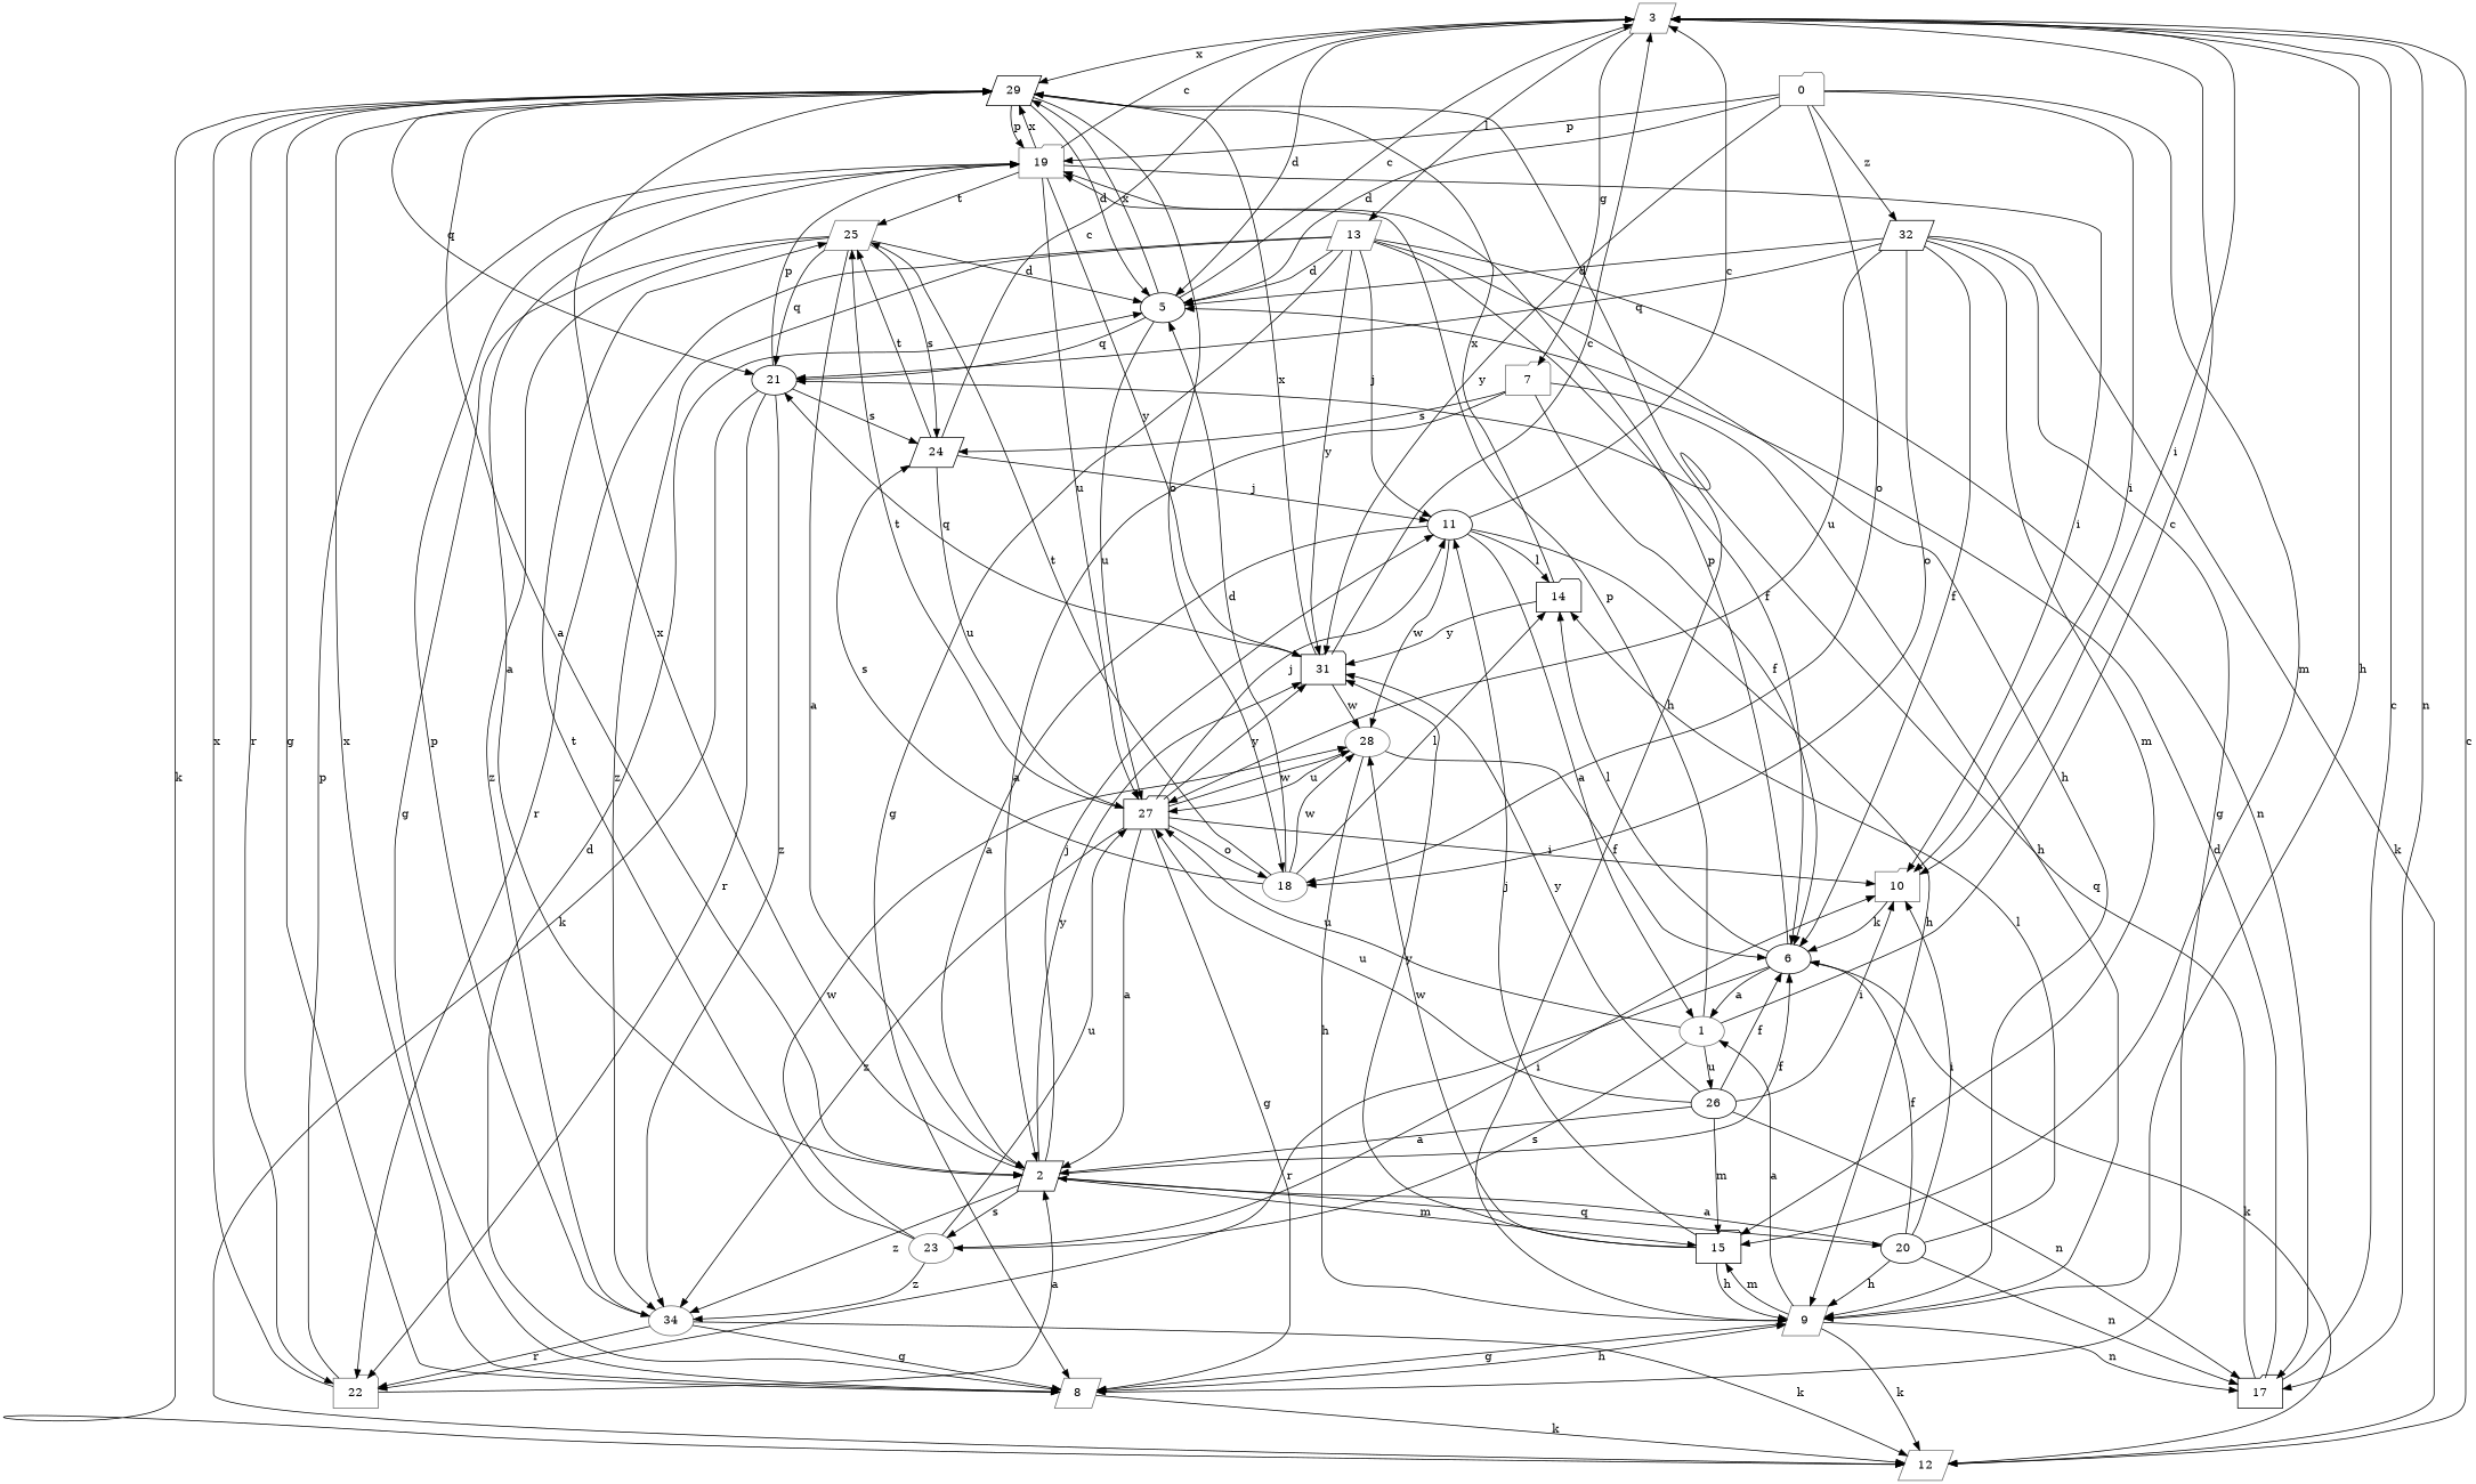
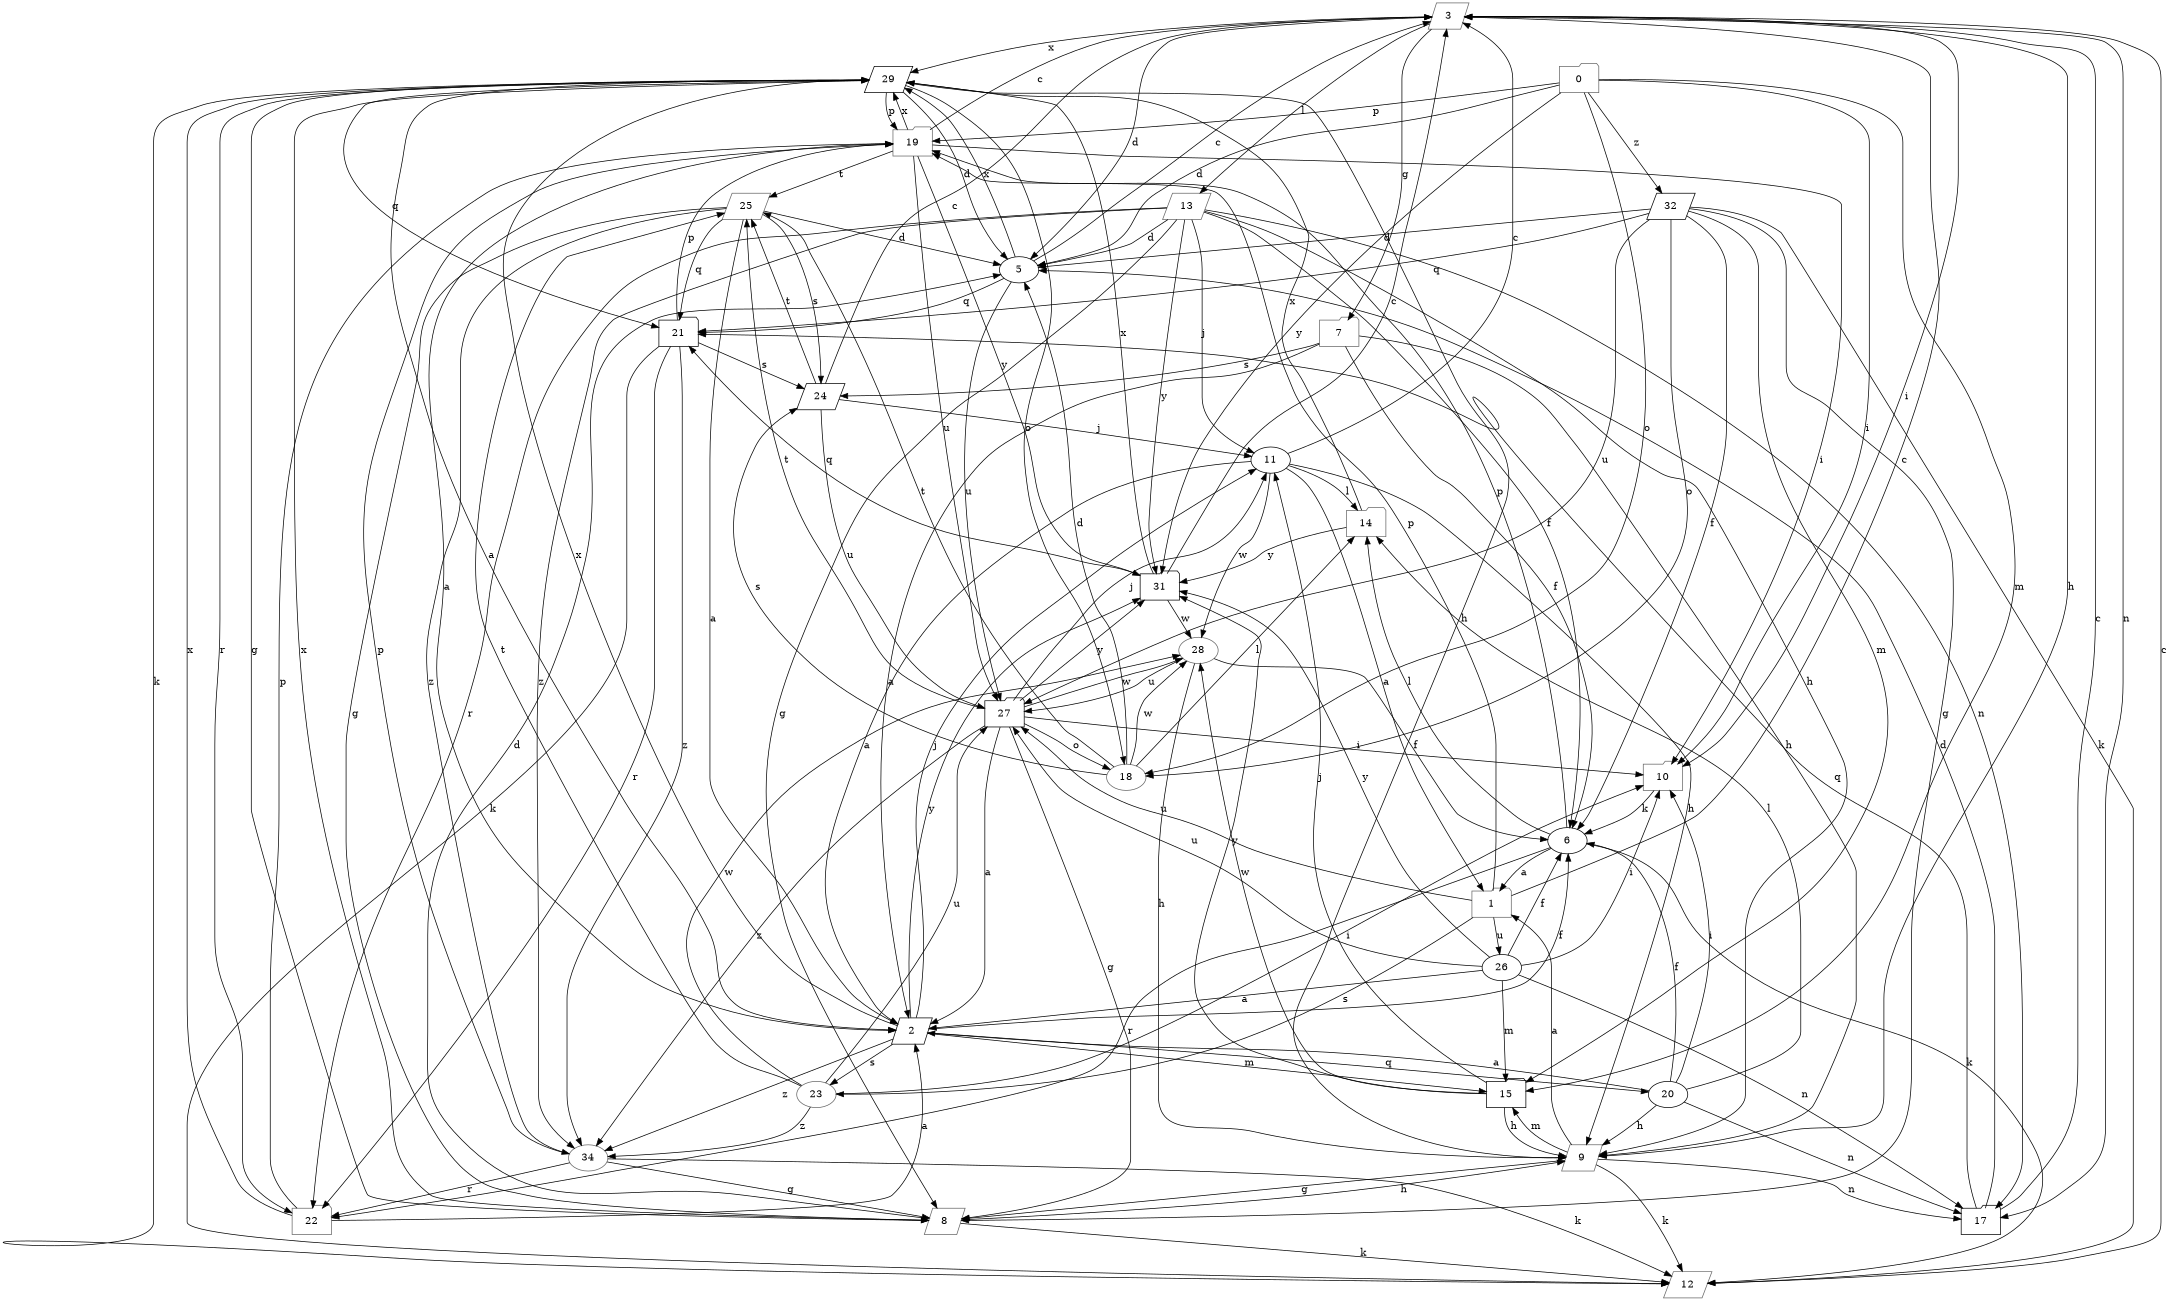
  strict digraph {
    node [color=gray40 shape=folder]
    3 [shape=parallelogram]
-   1 [shape=ellipse]
+   1
    19
    23 [shape=ellipse]
    26 [color=black shape=ellipse]
    27 [color=black]
    29 [color=black shape=parallelogram]
    5 [color=black shape=ellipse]
    7
    9 [shape=parallelogram]
    10
    13 [shape=parallelogram]
    17 [color=black]
    2 [color=black shape=parallelogram]
    31 [color=black]
    25 [shape=parallelogram]
    34 [shape=ellipse]
    28 [shape=ellipse]
    6 [color=black shape=ellipse]
    15 [color=black]
    11 [color=black shape=ellipse]
    8 [shape=parallelogram]
    18 [shape=ellipse]
    20 [color=black shape=ellipse]
    12 [shape=parallelogram]
-   14 [color=black]
+   14
    22
-   21 [color=black shape=ellipse]
+   21 [color=black]
    24 [color=black shape=parallelogram]
    0
    32 [color=black shape=parallelogram]
    3 -> 29 [label=x]
    3 -> 5 [label=d]
    3 -> 7 [label=g]
    3 -> 9 [label=h]
    3 -> 10 [label=i]
    3 -> 13 [label=l]
    3 -> 17 [label=n]
    1 -> 3 [label=c]
    1 -> 19 [label=p]
    1 -> 23 [label=s]
    1 -> 26 [label=u]
    1 -> 27 [label=u]
    19 -> 3 [label=c]
    19 -> 27 [label=u]
    19 -> 29 [label=x]
    19 -> 10 [label=i]
    19 -> 2 [label=a]
    19 -> 31 [label=y]
    19 -> 25 [label=t]
    23 -> 27 [label=u]
    23 -> 10 [label=i]
    23 -> 25 [label=t]
    23 -> 34 [label=z]
    23 -> 28 [label=w]
    26 -> 27 [label=u]
    26 -> 10 [label=i]
    26 -> 17 [label=n]
    26 -> 2 [label=a]
    26 -> 31 [label=y]
    26 -> 6 [label=f]
    26 -> 15 [label=m]
    27 -> 10 [label=i]
    27 -> 2 [label=a]
    27 -> 31 [label=y]
    27 -> 25 [label=t]
    27 -> 34 [label=z]
    27 -> 28 [label=w]
    27 -> 11 [label=j]
    27 -> 8 [label=g]
    27 -> 18 [label=o]
    29 -> 19 [label=p]
    29 -> 5 [label=d]
    29 -> 9 [label=h]
    29 -> 2 [label=a]
    29 -> 8 [label=g]
    29 -> 18 [label=o]
    29 -> 12 [label=k]
    29 -> 22 [label=r]
    29 -> 21 [label=q]
    5 -> 3 [label=c]
    5 -> 27 [label=u]
    5 -> 29 [label=x]
    5 -> 21 [label=q]
    7 -> 9 [label=h]
    7 -> 2 [label=a]
    7 -> 6 [label=f]
    7 -> 24 [label=s]
    9 -> 1 [label=a]
    9 -> 17 [label=n]
    9 -> 15 [label=m]
    9 -> 8 [label=g]
    9 -> 12 [label=k]
    10 -> 6 [label=k]
    13 -> 5 [label=d]
    13 -> 9 [label=h]
    13 -> 17 [label=n]
    13 -> 31 [label=y]
    13 -> 34 [label=z]
    13 -> 6 [label=f]
    13 -> 11 [label=j]
    13 -> 8 [label=g]
    13 -> 22 [label=r]
    17 -> 3 [label=c]
    17 -> 5 [label=d]
    17 -> 21 [label=q]
    2 -> 23 [label=s]
    2 -> 29 [label=x]
    2 -> 31 [label=y]
    2 -> 34 [label=z]
    2 -> 6 [label=f]
    2 -> 15 [label=m]
    2 -> 11 [label=j]
    2 -> 20 [label=q]
    31 -> 3 [label=c]
    31 -> 29 [label=x]
    31 -> 28 [label=w]
    31 -> 21 [label=q]
    25 -> 5 [label=d]
    25 -> 2 [label=a]
    25 -> 34 [label=z]
    25 -> 8 [label=g]
    25 -> 21 [label=q]
    25 -> 24 [label=s]
    34 -> 19 [label=p]
    34 -> 8 [label=g]
    34 -> 12 [label=k]
    34 -> 22 [label=r]
    28 -> 27 [label=u]
    28 -> 9 [label=h]
    28 -> 6 [label=f]
    6 -> 1 [label=a]
    6 -> 19 [label=p]
    6 -> 12 [label=k]
    6 -> 14 [label=l]
    6 -> 22 [label=r]
    15 -> 9 [label=h]
    15 -> 31 [label=y]
    15 -> 28 [label=w]
    15 -> 11 [label=j]
    11 -> 3 [label=c]
    11 -> 1 [label=a]
    11 -> 9 [label=h]
    11 -> 2 [label=a]
    11 -> 28 [label=w]
    11 -> 14 [label=l]
    8 -> 29 [label=x]
    8 -> 5 [label=d]
    8 -> 9 [label=h]
    8 -> 12 [label=k]
    18 -> 5 [label=d]
    18 -> 25 [label=t]
    18 -> 28 [label=w]
    18 -> 14 [label=l]
    18 -> 24 [label=s]
    20 -> 9 [label=h]
    20 -> 10 [label=i]
    20 -> 17 [label=n]
    20 -> 2 [label=a]
    20 -> 6 [label=f]
    20 -> 14 [label=l]
    12 -> 3 [label=c]
    14 -> 29 [label=x]
    14 -> 31 [label=y]
    22 -> 19 [label=p]
    22 -> 29 [label=x]
    22 -> 2 [label=a]
    21 -> 19 [label=p]
    21 -> 34 [label=z]
    21 -> 12 [label=k]
    21 -> 22 [label=r]
    21 -> 24 [label=s]
    24 -> 3 [label=c]
    24 -> 27 [label=u]
    24 -> 25 [label=t]
    24 -> 11 [label=j]
    0 -> 19 [label=p]
    0 -> 5 [label=d]
    0 -> 10 [label=i]
    0 -> 31 [label=y]
    0 -> 15 [label=m]
    0 -> 18 [label=o]
    0 -> 32 [label=z]
    32 -> 27 [label=u]
    32 -> 5 [label=d]
    32 -> 6 [label=f]
    32 -> 15 [label=m]
    32 -> 8 [label=g]
    32 -> 18 [label=o]
    32 -> 12 [label=k]
    32 -> 21 [label=q]
  }
